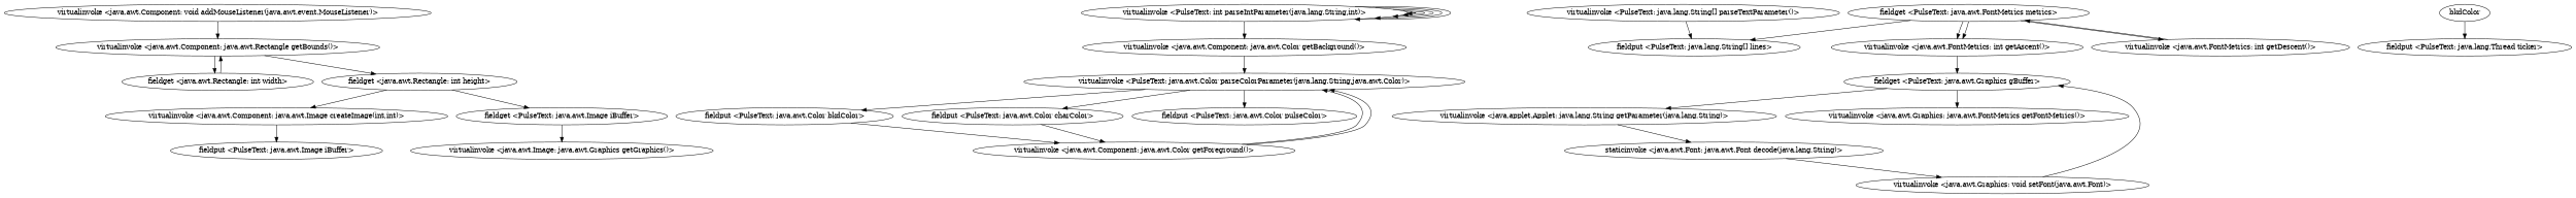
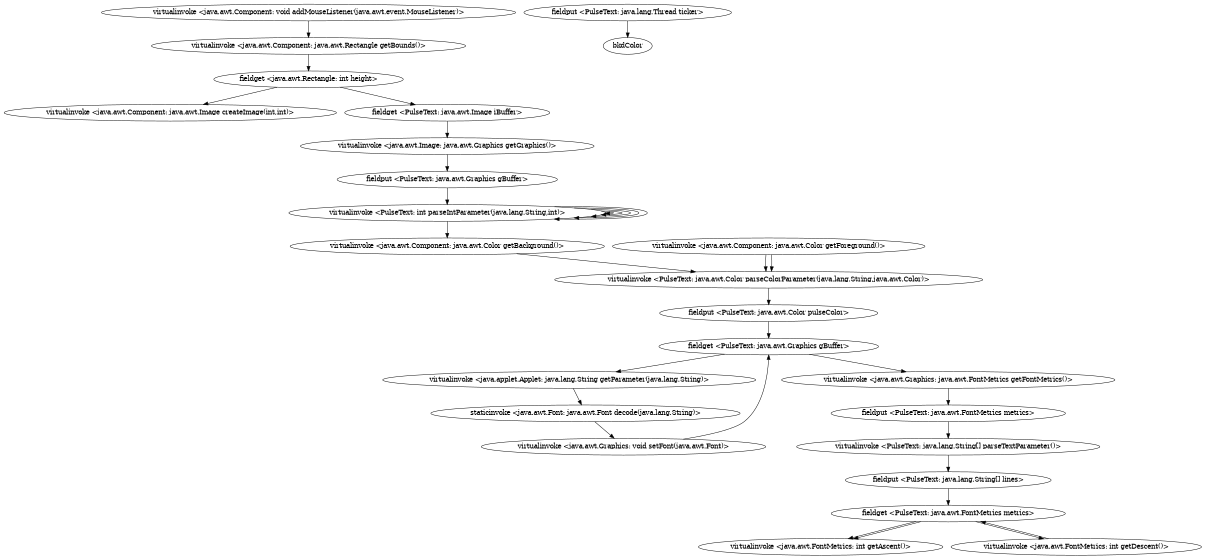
  digraph {
    "virtualinvoke <java.awt.Component: void addMouseListener(java.awt.event.MouseListener)>"
    "virtualinvoke <java.awt.Component: java.awt.Rectangle getBounds()>"
-   "fieldget <java.awt.Rectangle: int width>"
    "fieldget <java.awt.Rectangle: int height>"
    "virtualinvoke <java.awt.Component: java.awt.Image createImage(int,int)>"
    "fieldget <PulseText: java.awt.Image iBuffer>"
-   "fieldput <PulseText: java.awt.Image iBuffer>"
    "virtualinvoke <java.awt.Image: java.awt.Graphics getGraphics()>"
+   "fieldput <PulseText: java.awt.Graphics gBuffer>"
    "virtualinvoke <PulseText: int parseIntParameter(java.lang.String,int)>"
    "virtualinvoke <java.awt.Component: java.awt.Color getBackground()>"
    "virtualinvoke <PulseText: java.awt.Color parseColorParameter(java.lang.String,java.awt.Color)>"
-   "fieldput <PulseText: java.awt.Color bkdColor>"
-   "fieldput <PulseText: java.awt.Color charColor>"
    "fieldput <PulseText: java.awt.Color pulseColor>"
    "virtualinvoke <java.awt.Component: java.awt.Color getForeground()>"
    "fieldget <PulseText: java.awt.Graphics gBuffer>"
    "virtualinvoke <java.applet.Applet: java.lang.String getParameter(java.lang.String)>"
    "virtualinvoke <java.awt.Graphics: java.awt.FontMetrics getFontMetrics()>"
    "staticinvoke <java.awt.Font: java.awt.Font decode(java.lang.String)>"
+   "fieldput <PulseText: java.awt.FontMetrics metrics>"
    "virtualinvoke <java.awt.Graphics: void setFont(java.awt.Font)>"
    "virtualinvoke <PulseText: java.lang.String[] parseTextParameter()>"
    "fieldput <PulseText: java.lang.String[] lines>"
    "fieldget <PulseText: java.awt.FontMetrics metrics>"
    "virtualinvoke <java.awt.FontMetrics: int getAscent()>"
    "virtualinvoke <java.awt.FontMetrics: int getDescent()>"
    n28 [label=bkdColor]
    "fieldput <PulseText: java.lang.Thread ticker>"
    "virtualinvoke <java.awt.Component: void addMouseListener(java.awt.event.MouseListener)>" -> "virtualinvoke <java.awt.Component: java.awt.Rectangle getBounds()>"
-   "virtualinvoke <java.awt.Component: java.awt.Rectangle getBounds()>" -> "fieldget <java.awt.Rectangle: int width>"
    "virtualinvoke <java.awt.Component: java.awt.Rectangle getBounds()>" -> "fieldget <java.awt.Rectangle: int height>"
-   "fieldget <java.awt.Rectangle: int width>" -> "virtualinvoke <java.awt.Component: java.awt.Rectangle getBounds()>"
    "fieldget <java.awt.Rectangle: int height>" -> "virtualinvoke <java.awt.Component: java.awt.Image createImage(int,int)>"
    "fieldget <java.awt.Rectangle: int height>" -> "fieldget <PulseText: java.awt.Image iBuffer>"
-   "virtualinvoke <java.awt.Component: java.awt.Image createImage(int,int)>" -> "fieldput <PulseText: java.awt.Image iBuffer>"
    "fieldget <PulseText: java.awt.Image iBuffer>" -> "virtualinvoke <java.awt.Image: java.awt.Graphics getGraphics()>"
+   "virtualinvoke <java.awt.Image: java.awt.Graphics getGraphics()>" -> "fieldput <PulseText: java.awt.Graphics gBuffer>"
+   "fieldput <PulseText: java.awt.Graphics gBuffer>" -> "virtualinvoke <PulseText: int parseIntParameter(java.lang.String,int)>"
    "virtualinvoke <PulseText: int parseIntParameter(java.lang.String,int)>" -> "virtualinvoke <PulseText: int parseIntParameter(java.lang.String,int)>"
    "virtualinvoke <PulseText: int parseIntParameter(java.lang.String,int)>" -> "virtualinvoke <PulseText: int parseIntParameter(java.lang.String,int)>"
    "virtualinvoke <PulseText: int parseIntParameter(java.lang.String,int)>" -> "virtualinvoke <PulseText: int parseIntParameter(java.lang.String,int)>"
    "virtualinvoke <PulseText: int parseIntParameter(java.lang.String,int)>" -> "virtualinvoke <PulseText: int parseIntParameter(java.lang.String,int)>"
    "virtualinvoke <PulseText: int parseIntParameter(java.lang.String,int)>" -> "virtualinvoke <PulseText: int parseIntParameter(java.lang.String,int)>"
    "virtualinvoke <PulseText: int parseIntParameter(java.lang.String,int)>" -> "virtualinvoke <java.awt.Component: java.awt.Color getBackground()>"
    "virtualinvoke <java.awt.Component: java.awt.Color getBackground()>" -> "virtualinvoke <PulseText: java.awt.Color parseColorParameter(java.lang.String,java.awt.Color)>"
-   "virtualinvoke <PulseText: java.awt.Color parseColorParameter(java.lang.String,java.awt.Color)>" -> "fieldput <PulseText: java.awt.Color bkdColor>"
-   "virtualinvoke <PulseText: java.awt.Color parseColorParameter(java.lang.String,java.awt.Color)>" -> "fieldput <PulseText: java.awt.Color charColor>"
    "virtualinvoke <PulseText: java.awt.Color parseColorParameter(java.lang.String,java.awt.Color)>" -> "fieldput <PulseText: java.awt.Color pulseColor>"
-   "fieldput <PulseText: java.awt.Color bkdColor>" -> "virtualinvoke <java.awt.Component: java.awt.Color getForeground()>"
-   "fieldput <PulseText: java.awt.Color charColor>" -> "virtualinvoke <java.awt.Component: java.awt.Color getForeground()>"
-   "virtualinvoke <java.awt.FontMetrics: int getAscent()>" -> "fieldget <PulseText: java.awt.Graphics gBuffer>"
+   "fieldput <PulseText: java.awt.Color pulseColor>" -> "fieldget <PulseText: java.awt.Graphics gBuffer>"
    "virtualinvoke <java.awt.Component: java.awt.Color getForeground()>" -> "virtualinvoke <PulseText: java.awt.Color parseColorParameter(java.lang.String,java.awt.Color)>"
    "virtualinvoke <java.awt.Component: java.awt.Color getForeground()>" -> "virtualinvoke <PulseText: java.awt.Color parseColorParameter(java.lang.String,java.awt.Color)>"
    "fieldget <PulseText: java.awt.Graphics gBuffer>" -> "virtualinvoke <java.applet.Applet: java.lang.String getParameter(java.lang.String)>"
    "fieldget <PulseText: java.awt.Graphics gBuffer>" -> "virtualinvoke <java.awt.Graphics: java.awt.FontMetrics getFontMetrics()>"
    "virtualinvoke <java.applet.Applet: java.lang.String getParameter(java.lang.String)>" -> "staticinvoke <java.awt.Font: java.awt.Font decode(java.lang.String)>"
+   "virtualinvoke <java.awt.Graphics: java.awt.FontMetrics getFontMetrics()>" -> "fieldput <PulseText: java.awt.FontMetrics metrics>"
    "staticinvoke <java.awt.Font: java.awt.Font decode(java.lang.String)>" -> "virtualinvoke <java.awt.Graphics: void setFont(java.awt.Font)>"
+   "fieldput <PulseText: java.awt.FontMetrics metrics>" -> "virtualinvoke <PulseText: java.lang.String[] parseTextParameter()>"
    "virtualinvoke <java.awt.Graphics: void setFont(java.awt.Font)>" -> "fieldget <PulseText: java.awt.Graphics gBuffer>"
    "virtualinvoke <PulseText: java.lang.String[] parseTextParameter()>" -> "fieldput <PulseText: java.lang.String[] lines>"
-   "fieldget <PulseText: java.awt.FontMetrics metrics>" -> "fieldput <PulseText: java.lang.String[] lines>"
+   "fieldput <PulseText: java.lang.String[] lines>" -> "fieldget <PulseText: java.awt.FontMetrics metrics>"
    "fieldget <PulseText: java.awt.FontMetrics metrics>" -> "virtualinvoke <java.awt.FontMetrics: int getAscent()>"
    "fieldget <PulseText: java.awt.FontMetrics metrics>" -> "virtualinvoke <java.awt.FontMetrics: int getAscent()>"
    "fieldget <PulseText: java.awt.FontMetrics metrics>" -> "virtualinvoke <java.awt.FontMetrics: int getDescent()>"
    "virtualinvoke <java.awt.FontMetrics: int getDescent()>" -> "fieldget <PulseText: java.awt.FontMetrics metrics>"
-   n28 -> "fieldput <PulseText: java.lang.Thread ticker>"
+   "fieldput <PulseText: java.lang.Thread ticker>" -> n28
  }
